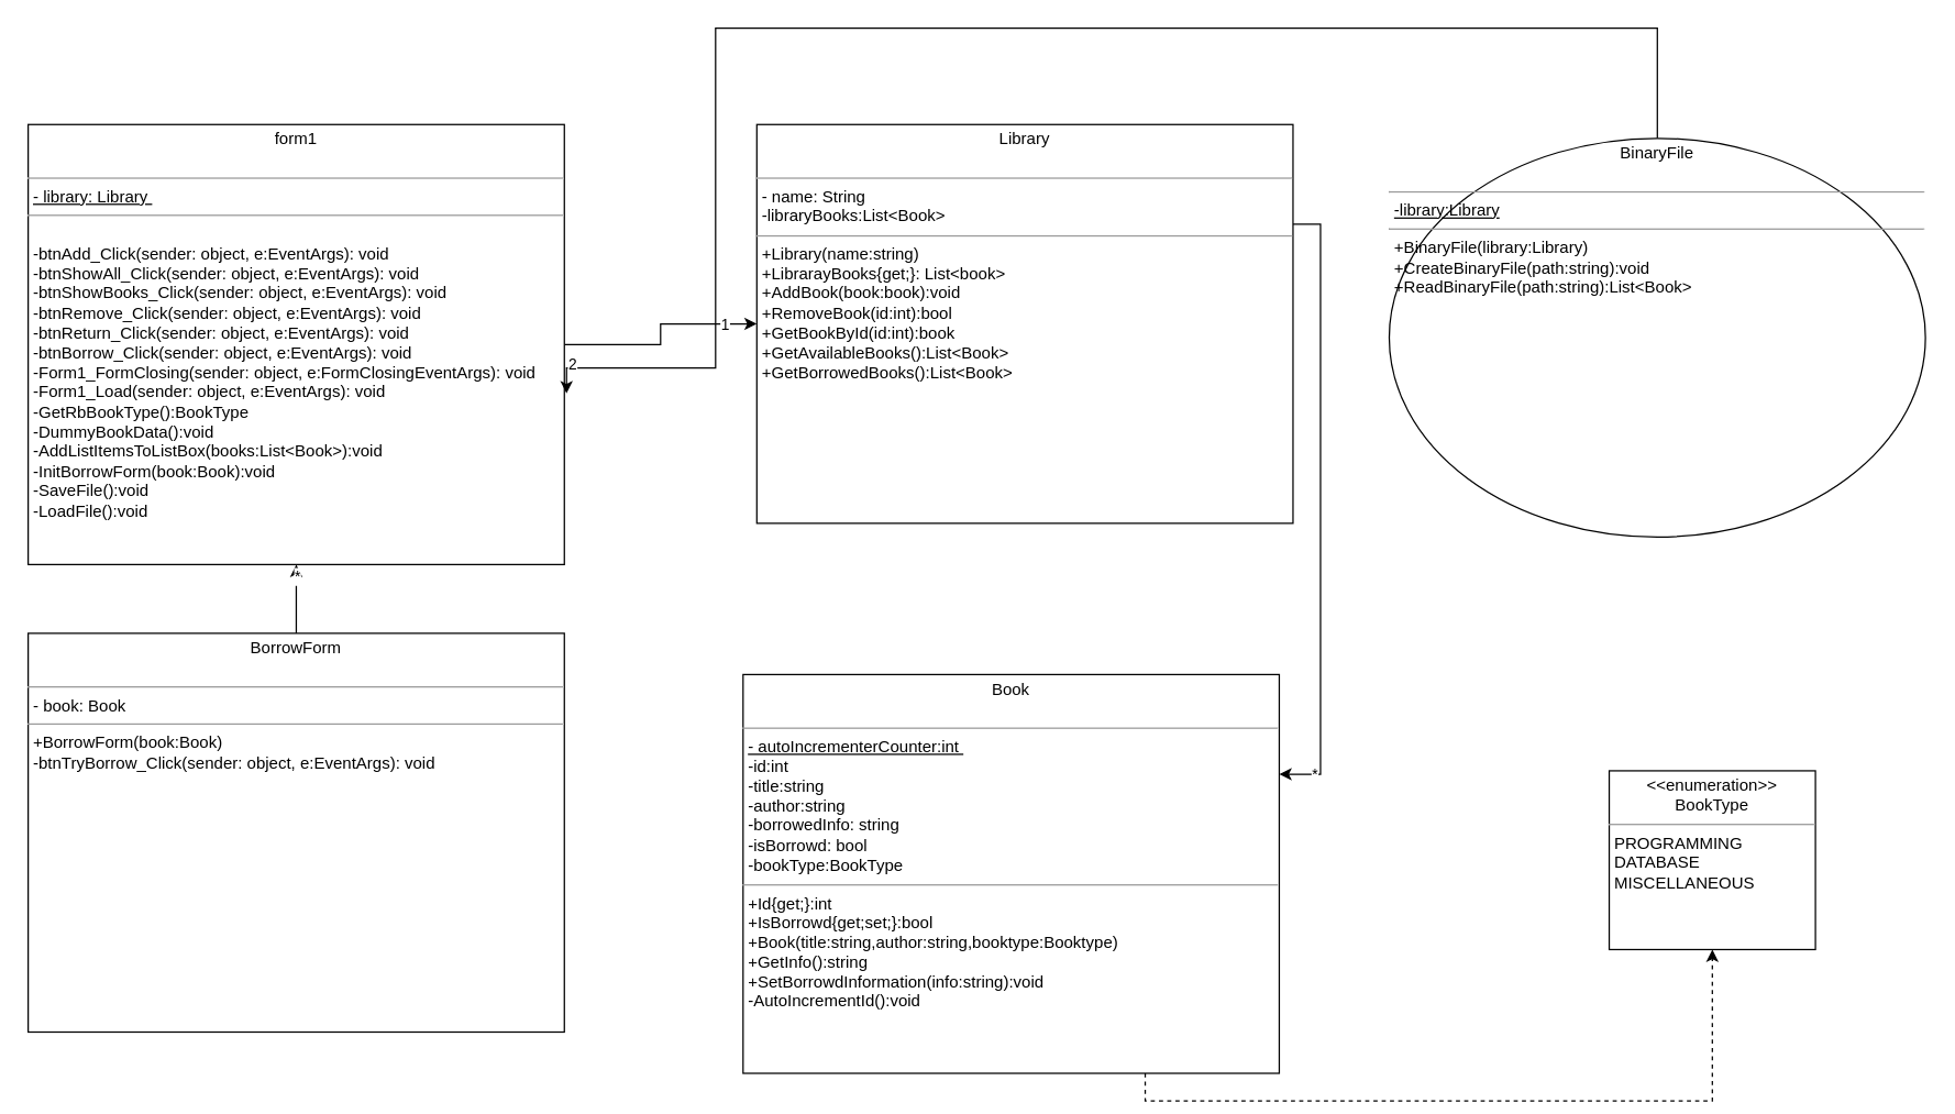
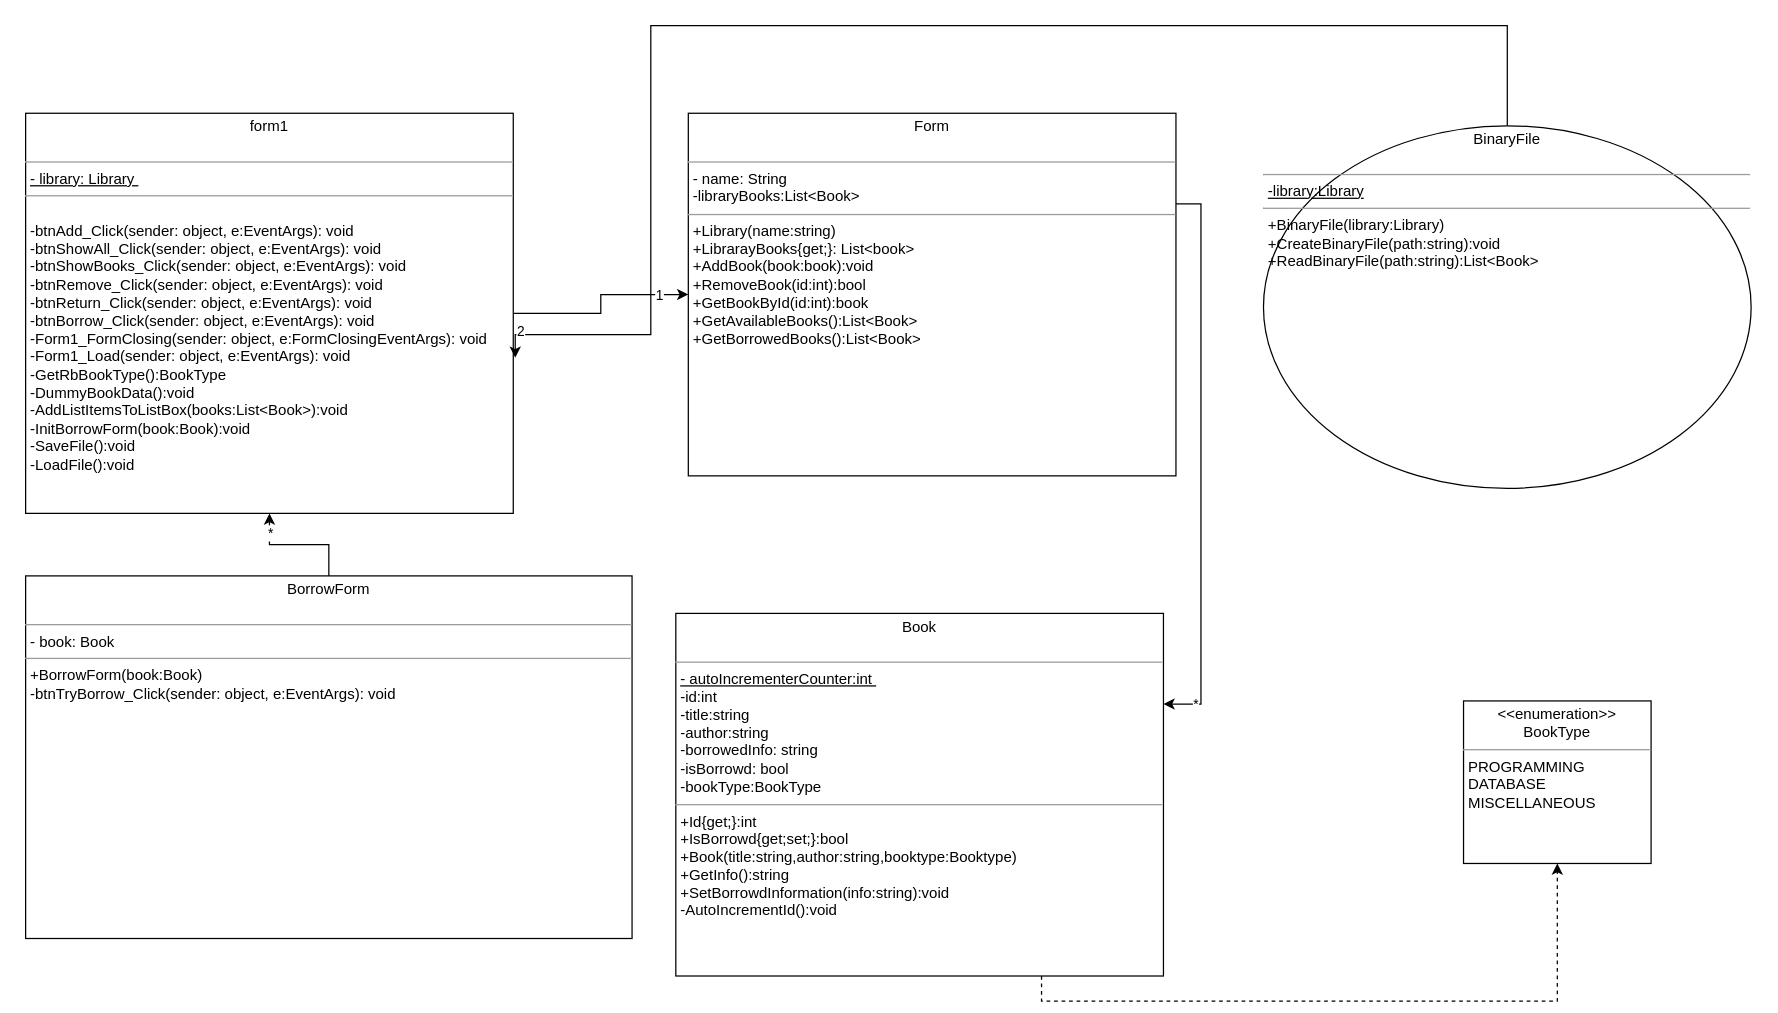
  <mxCell id="0" />
  <mxCell id="1" parent="0" />
  <mxCell id="2" style="edgeStyle=orthogonalEdgeStyle;rounded=0;orthogonalLoop=1;jettySize=auto;html=1;entryX=0;entryY=0.5;entryDx=0;entryDy=0;" parent="1" source="4" target="7" edge="1"><mxGeometry relative="1" as="geometry" /></mxCell>
  <mxCell id="3" value="1" style="edgeLabel;html=1;align=center;verticalAlign=middle;resizable=0;points=[];" parent="2" vertex="1" connectable="0"><mxGeometry x="0.675" relative="1" as="geometry"><mxPoint x="1" as="offset" /></mxGeometry></mxCell>
  <mxCell id="4" value="&lt;p style=&quot;margin:0px;margin-top:4px;text-align:center;&quot;&gt;form1&lt;br&gt;&lt;br&gt;&lt;/p&gt;&lt;hr size=&quot;1&quot;&gt;&lt;p style=&quot;margin:0px;margin-left:4px;&quot;&gt;&lt;u&gt;- library: Library&amp;nbsp;&lt;/u&gt;&lt;br&gt;&lt;/p&gt;&lt;hr size=&quot;1&quot;&gt;&lt;p style=&quot;margin:0px;margin-left:4px;&quot;&gt;&lt;br&gt;&lt;/p&gt;&lt;p style=&quot;margin:0px;margin-left:4px;&quot;&gt;-btnAdd_Click(sender: object, e:EventArgs): void&lt;/p&gt;&lt;p style=&quot;margin:0px;margin-left:4px;&quot;&gt;-btnShowAll_Click(sender: object, e:EventArgs): void&lt;br&gt;&lt;/p&gt;&lt;p style=&quot;margin:0px;margin-left:4px;&quot;&gt;-btnShowBooks_Click(sender: object, e:EventArgs): void&lt;br&gt;&lt;/p&gt;&lt;p style=&quot;margin:0px;margin-left:4px;&quot;&gt;-btnRemove_Click(sender: object, e:EventArgs): void&lt;/p&gt;&lt;p style=&quot;margin:0px;margin-left:4px;&quot;&gt;-btnReturn_Click(sender: object, e:EventArgs): void&lt;/p&gt;&lt;p style=&quot;margin:0px;margin-left:4px;&quot;&gt;-btnBorrow_Click(sender: object, e:EventArgs): void&lt;/p&gt;&lt;p style=&quot;margin:0px;margin-left:4px;&quot;&gt;-Form1_FormClosing(sender: object, e:FormClosingEventArgs): void&lt;/p&gt;&lt;p style=&quot;margin: 0px 0px 0px 4px;&quot;&gt;-Form1_Load(sender: object, e:EventArgs): void&lt;/p&gt;&lt;p style=&quot;margin: 0px 0px 0px 4px;&quot;&gt;-GetRbBookType():BookType&lt;/p&gt;&lt;p style=&quot;margin: 0px 0px 0px 4px;&quot;&gt;-DummyBookData():void&lt;/p&gt;&lt;p style=&quot;margin: 0px 0px 0px 4px;&quot;&gt;-AddListItemsToListBox(books:List&amp;lt;Book&amp;gt;):void&lt;/p&gt;&lt;p style=&quot;margin: 0px 0px 0px 4px;&quot;&gt;-InitBorrowForm(book:Book):void&lt;/p&gt;&lt;p style=&quot;margin: 0px 0px 0px 4px;&quot;&gt;-SaveFile():void&lt;/p&gt;&lt;p style=&quot;margin: 0px 0px 0px 4px;&quot;&gt;-LoadFile():void&lt;/p&gt;&lt;p style=&quot;margin: 0px 0px 0px 4px;&quot;&gt;&lt;br&gt;&lt;/p&gt;&lt;div&gt;&lt;br&gt;&lt;/div&gt;&lt;div&gt;&lt;br&gt;&lt;/div&gt;&lt;p style=&quot;margin:0px;margin-left:4px;&quot;&gt;&lt;br&gt;&lt;/p&gt;" style="verticalAlign=top;align=left;overflow=fill;fontSize=12;fontFamily=Helvetica;html=1;" parent="1" vertex="1"><mxGeometry x="20" y="90" width="390" height="320" as="geometry" /></mxCell>
  <mxCell id="5" style="edgeStyle=orthogonalEdgeStyle;rounded=0;orthogonalLoop=1;jettySize=auto;html=1;exitX=1;exitY=0.25;exitDx=0;exitDy=0;entryX=1;entryY=0.25;entryDx=0;entryDy=0;" parent="1" source="7" target="9" edge="1"><mxGeometry relative="1" as="geometry" /></mxCell>
  <mxCell id="6" value="*" style="edgeLabel;html=1;align=center;verticalAlign=middle;resizable=0;points=[];" parent="5" vertex="1" connectable="0"><mxGeometry x="0.89" relative="1" as="geometry"><mxPoint as="offset" /></mxGeometry></mxCell>
- <mxCell id="7" value="&lt;p style=&quot;margin:0px;margin-top:4px;text-align:center;&quot;&gt;Library&lt;br&gt;&lt;br&gt;&lt;/p&gt;&lt;hr size=&quot;1&quot;&gt;&lt;p style=&quot;margin:0px;margin-left:4px;&quot;&gt;- name: String&lt;br&gt;&lt;/p&gt;&lt;p style=&quot;margin:0px;margin-left:4px;&quot;&gt;-libraryBooks:List&amp;lt;Book&amp;gt;&lt;/p&gt;&lt;hr size=&quot;1&quot;&gt;&lt;p style=&quot;margin:0px;margin-left:4px;&quot;&gt;+Library(name:string)&lt;/p&gt;&lt;p style=&quot;margin:0px;margin-left:4px;&quot;&gt;+LibrarayBooks{get;}: List&amp;lt;book&amp;gt;&lt;/p&gt;&lt;p style=&quot;margin:0px;margin-left:4px;&quot;&gt;+AddBook(book:book):void&lt;/p&gt;&lt;p style=&quot;margin:0px;margin-left:4px;&quot;&gt;+RemoveBook(id:int):bool&lt;/p&gt;&lt;p style=&quot;margin:0px;margin-left:4px;&quot;&gt;+GetBookById(id:int):book&lt;/p&gt;&lt;p style=&quot;margin:0px;margin-left:4px;&quot;&gt;+GetAvailableBooks():List&amp;lt;Book&amp;gt;&lt;/p&gt;&lt;p style=&quot;margin:0px;margin-left:4px;&quot;&gt;+GetBorrowedBooks():List&amp;lt;Book&amp;gt;&lt;/p&gt;&lt;p style=&quot;margin:0px;margin-left:4px;&quot;&gt;&lt;br&gt;&lt;/p&gt;&lt;p style=&quot;margin:0px;margin-left:4px;&quot;&gt;&lt;br&gt;&lt;/p&gt;&lt;div&gt;&lt;br&gt;&lt;/div&gt;&lt;p style=&quot;margin:0px;margin-left:4px;&quot;&gt;&lt;br&gt;&lt;/p&gt;" style="verticalAlign=top;align=left;overflow=fill;fontSize=12;fontFamily=Helvetica;html=1;" parent="1" vertex="1"><mxGeometry x="550" y="90" width="390" height="290" as="geometry" /></mxCell>
+ <mxCell id="7" value="&lt;p style=&quot;margin:0px;margin-top:4px;text-align:center;&quot;&gt;Form&lt;br&gt;&lt;br&gt;&lt;/p&gt;&lt;hr size=&quot;1&quot;&gt;&lt;p style=&quot;margin:0px;margin-left:4px;&quot;&gt;- name: String&lt;br&gt;&lt;/p&gt;&lt;p style=&quot;margin:0px;margin-left:4px;&quot;&gt;-libraryBooks:List&amp;lt;Book&amp;gt;&lt;/p&gt;&lt;hr size=&quot;1&quot;&gt;&lt;p style=&quot;margin:0px;margin-left:4px;&quot;&gt;+Library(name:string)&lt;/p&gt;&lt;p style=&quot;margin:0px;margin-left:4px;&quot;&gt;+LibrarayBooks{get;}: List&amp;lt;book&amp;gt;&lt;/p&gt;&lt;p style=&quot;margin:0px;margin-left:4px;&quot;&gt;+AddBook(book:book):void&lt;/p&gt;&lt;p style=&quot;margin:0px;margin-left:4px;&quot;&gt;+RemoveBook(id:int):bool&lt;/p&gt;&lt;p style=&quot;margin:0px;margin-left:4px;&quot;&gt;+GetBookById(id:int):book&lt;/p&gt;&lt;p style=&quot;margin:0px;margin-left:4px;&quot;&gt;+GetAvailableBooks():List&amp;lt;Book&amp;gt;&lt;/p&gt;&lt;p style=&quot;margin:0px;margin-left:4px;&quot;&gt;+GetBorrowedBooks():List&amp;lt;Book&amp;gt;&lt;/p&gt;&lt;p style=&quot;margin:0px;margin-left:4px;&quot;&gt;&lt;br&gt;&lt;/p&gt;&lt;p style=&quot;margin:0px;margin-left:4px;&quot;&gt;&lt;br&gt;&lt;/p&gt;&lt;div&gt;&lt;br&gt;&lt;/div&gt;&lt;p style=&quot;margin:0px;margin-left:4px;&quot;&gt;&lt;br&gt;&lt;/p&gt;" style="verticalAlign=top;align=left;overflow=fill;fontSize=12;fontFamily=Helvetica;html=1;" parent="1" vertex="1"><mxGeometry x="550" y="90" width="390" height="290" as="geometry" /></mxCell>
  <mxCell id="8" style="edgeStyle=orthogonalEdgeStyle;rounded=0;orthogonalLoop=1;jettySize=auto;html=1;exitX=0.75;exitY=1;exitDx=0;exitDy=0;entryX=0.5;entryY=1;entryDx=0;entryDy=0;dashed=1;" parent="1" source="9" target="13" edge="1"><mxGeometry relative="1" as="geometry" /></mxCell>
  <mxCell id="9" value="&lt;p style=&quot;margin:0px;margin-top:4px;text-align:center;&quot;&gt;Book&lt;br&gt;&lt;br&gt;&lt;/p&gt;&lt;hr size=&quot;1&quot;&gt;&lt;p style=&quot;margin:0px;margin-left:4px;&quot;&gt;&lt;u&gt;- autoIncrementerCounter:int&amp;nbsp;&lt;/u&gt;&lt;br&gt;&lt;/p&gt;&lt;p style=&quot;margin:0px;margin-left:4px;&quot;&gt;-id:int&lt;/p&gt;&lt;p style=&quot;margin:0px;margin-left:4px;&quot;&gt;-title:string&lt;/p&gt;&lt;p style=&quot;margin:0px;margin-left:4px;&quot;&gt;-author:string&lt;/p&gt;&lt;p style=&quot;margin:0px;margin-left:4px;&quot;&gt;-borrowedInfo: string&lt;/p&gt;&lt;p style=&quot;margin:0px;margin-left:4px;&quot;&gt;-isBorrowd: bool&lt;/p&gt;&lt;p style=&quot;margin:0px;margin-left:4px;&quot;&gt;-bookType:BookType&lt;/p&gt;&lt;hr size=&quot;1&quot;&gt;&lt;p style=&quot;margin:0px;margin-left:4px;&quot;&gt;+Id{get;}:int&lt;/p&gt;&lt;p style=&quot;margin:0px;margin-left:4px;&quot;&gt;+IsBorrowd{get;set;}:bool&lt;/p&gt;&lt;p style=&quot;margin:0px;margin-left:4px;&quot;&gt;+Book(title:string,author:string,booktype:Booktype)&lt;/p&gt;&lt;p style=&quot;margin:0px;margin-left:4px;&quot;&gt;+GetInfo():string&lt;/p&gt;&lt;p style=&quot;margin:0px;margin-left:4px;&quot;&gt;+SetBorrowdInformation(info:string):void&lt;/p&gt;&lt;p style=&quot;margin:0px;margin-left:4px;&quot;&gt;-AutoIncrementId():void&lt;/p&gt;&lt;p style=&quot;margin:0px;margin-left:4px;&quot;&gt;&lt;br&gt;&lt;/p&gt;&lt;p style=&quot;margin:0px;margin-left:4px;&quot;&gt;&lt;br&gt;&lt;/p&gt;&lt;div&gt;&lt;br&gt;&lt;/div&gt;&lt;p style=&quot;margin:0px;margin-left:4px;&quot;&gt;&lt;br&gt;&lt;/p&gt;" style="verticalAlign=top;align=left;overflow=fill;fontSize=12;fontFamily=Helvetica;html=1;" parent="1" vertex="1"><mxGeometry x="540" y="490" width="390" height="290" as="geometry" /></mxCell>
  <mxCell id="10" style="edgeStyle=orthogonalEdgeStyle;rounded=0;orthogonalLoop=1;jettySize=auto;html=1;entryX=1.004;entryY=0.611;entryDx=0;entryDy=0;entryPerimeter=0;" parent="1" source="12" target="4" edge="1"><mxGeometry relative="1" as="geometry"><Array as="points"><mxPoint x="1205" y="20" /><mxPoint x="520" y="20" /><mxPoint x="520" y="267" /></Array></mxGeometry></mxCell>
  <mxCell id="11" value="2" style="edgeLabel;html=1;align=center;verticalAlign=middle;resizable=0;points=[];" parent="10" vertex="1" connectable="0"><mxGeometry x="0.964" y="-3" relative="1" as="geometry"><mxPoint x="1" as="offset" /></mxGeometry></mxCell>
  <mxCell id="12" value="&lt;p style=&quot;margin:0px;margin-top:4px;text-align:center;&quot;&gt;BinaryFile&lt;br&gt;&lt;br&gt;&lt;/p&gt;&lt;hr size=&quot;1&quot;&gt;&lt;p style=&quot;margin:0px;margin-left:4px;&quot;&gt;&lt;u&gt;-library:Library&lt;/u&gt;&lt;/p&gt;&lt;hr size=&quot;1&quot;&gt;&lt;p style=&quot;margin:0px;margin-left:4px;&quot;&gt;+BinaryFile(library:Library)&lt;/p&gt;&lt;p style=&quot;margin:0px;margin-left:4px;&quot;&gt;+CreateBinaryFile(path:string):void&lt;/p&gt;&lt;p style=&quot;margin:0px;margin-left:4px;&quot;&gt;+ReadBinaryFile(path:string):List&amp;lt;Book&amp;gt;&lt;/p&gt;&lt;p style=&quot;margin:0px;margin-left:4px;&quot;&gt;&lt;br&gt;&lt;/p&gt;&lt;p style=&quot;margin:0px;margin-left:4px;&quot;&gt;&lt;br&gt;&lt;/p&gt;&lt;div&gt;&lt;br&gt;&lt;/div&gt;&lt;p style=&quot;margin:0px;margin-left:4px;&quot;&gt;&lt;br&gt;&lt;/p&gt;" style="ellipse;verticalAlign=top;align=left;overflow=fill;fontSize=12;fontFamily=Helvetica;html=1;" parent="1" vertex="1"><mxGeometry x="1010" y="100" width="390" height="290" as="geometry" /></mxCell>
  <mxCell id="13" value="&lt;p style=&quot;margin:0px;margin-top:4px;text-align:center;&quot;&gt;&amp;lt;&amp;lt;enumeration&amp;gt;&amp;gt;&lt;br&gt;BookType&lt;/p&gt;&lt;hr size=&quot;1&quot;&gt;&lt;p style=&quot;margin:0px;margin-left:4px;&quot;&gt;PROGRAMMING&lt;/p&gt;&lt;p style=&quot;margin:0px;margin-left:4px;&quot;&gt;DATABASE&lt;/p&gt;&lt;p style=&quot;margin:0px;margin-left:4px;&quot;&gt;MISCELLANEOUS&lt;/p&gt;&lt;p style=&quot;margin:0px;margin-left:4px;&quot;&gt;&lt;br&gt;&lt;/p&gt;&lt;p style=&quot;margin:0px;margin-left:4px;&quot;&gt;&lt;br&gt;&lt;/p&gt;&lt;p style=&quot;margin:0px;margin-left:4px;&quot;&gt;&lt;br&gt;&lt;/p&gt;&lt;div&gt;&lt;br&gt;&lt;/div&gt;&lt;p style=&quot;margin:0px;margin-left:4px;&quot;&gt;&lt;br&gt;&lt;/p&gt;" style="verticalAlign=top;align=left;overflow=fill;fontSize=12;fontFamily=Helvetica;html=1;" parent="1" vertex="1"><mxGeometry x="1170" y="560" width="150" height="130" as="geometry" /></mxCell>
  <mxCell id="14" value="" style="edgeStyle=orthogonalEdgeStyle;rounded=0;orthogonalLoop=1;jettySize=auto;html=1;" parent="1" source="16" target="4" edge="1"><mxGeometry relative="1" as="geometry" /></mxCell>
  <mxCell id="15" value="*" style="edgeLabel;html=1;align=center;verticalAlign=middle;resizable=0;points=[];" parent="14" vertex="1" connectable="0"><mxGeometry x="0.675" relative="1" as="geometry"><mxPoint as="offset" /></mxGeometry></mxCell>
- <mxCell id="16" value="&lt;p style=&quot;margin:0px;margin-top:4px;text-align:center;&quot;&gt;BorrowForm&lt;br&gt;&lt;br&gt;&lt;/p&gt;&lt;hr size=&quot;1&quot;&gt;&lt;p style=&quot;margin:0px;margin-left:4px;&quot;&gt;- book: Book&lt;br&gt;&lt;/p&gt;&lt;hr size=&quot;1&quot;&gt;&lt;p style=&quot;margin:0px;margin-left:4px;&quot;&gt;+BorrowForm(book:Book)&lt;/p&gt;&lt;p style=&quot;margin:0px;margin-left:4px;&quot;&gt;-btnTryBorrow_Click(sender: object, e:EventArgs): void&lt;br&gt;&lt;/p&gt;&lt;p style=&quot;margin:0px;margin-left:4px;&quot;&gt;&lt;br&gt;&lt;/p&gt;&lt;p style=&quot;margin:0px;margin-left:4px;&quot;&gt;&lt;br&gt;&lt;/p&gt;&lt;p style=&quot;margin:0px;margin-left:4px;&quot;&gt;&lt;br&gt;&lt;/p&gt;&lt;div&gt;&lt;br&gt;&lt;/div&gt;&lt;p style=&quot;margin:0px;margin-left:4px;&quot;&gt;&lt;br&gt;&lt;/p&gt;" style="verticalAlign=top;align=left;overflow=fill;fontSize=12;fontFamily=Helvetica;html=1;" parent="1" vertex="1"><mxGeometry x="20" y="460" width="390" height="290" as="geometry" /></mxCell>
+ <mxCell id="16" value="&lt;p style=&quot;margin:0px;margin-top:4px;text-align:center;&quot;&gt;BorrowForm&lt;br&gt;&lt;br&gt;&lt;/p&gt;&lt;hr size=&quot;1&quot;&gt;&lt;p style=&quot;margin:0px;margin-left:4px;&quot;&gt;- book: Book&lt;br&gt;&lt;/p&gt;&lt;hr size=&quot;1&quot;&gt;&lt;p style=&quot;margin:0px;margin-left:4px;&quot;&gt;+BorrowForm(book:Book)&lt;/p&gt;&lt;p style=&quot;margin:0px;margin-left:4px;&quot;&gt;-btnTryBorrow_Click(sender: object, e:EventArgs): void&lt;br&gt;&lt;/p&gt;&lt;p style=&quot;margin:0px;margin-left:4px;&quot;&gt;&lt;br&gt;&lt;/p&gt;&lt;p style=&quot;margin:0px;margin-left:4px;&quot;&gt;&lt;br&gt;&lt;/p&gt;&lt;p style=&quot;margin:0px;margin-left:4px;&quot;&gt;&lt;br&gt;&lt;/p&gt;&lt;div&gt;&lt;br&gt;&lt;/div&gt;&lt;p style=&quot;margin:0px;margin-left:4px;&quot;&gt;&lt;br&gt;&lt;/p&gt;" style="verticalAlign=top;align=left;overflow=fill;fontSize=12;fontFamily=Helvetica;html=1;" parent="1" vertex="1"><mxGeometry x="20" y="460" width="485" height="290" as="geometry" /></mxCell>
